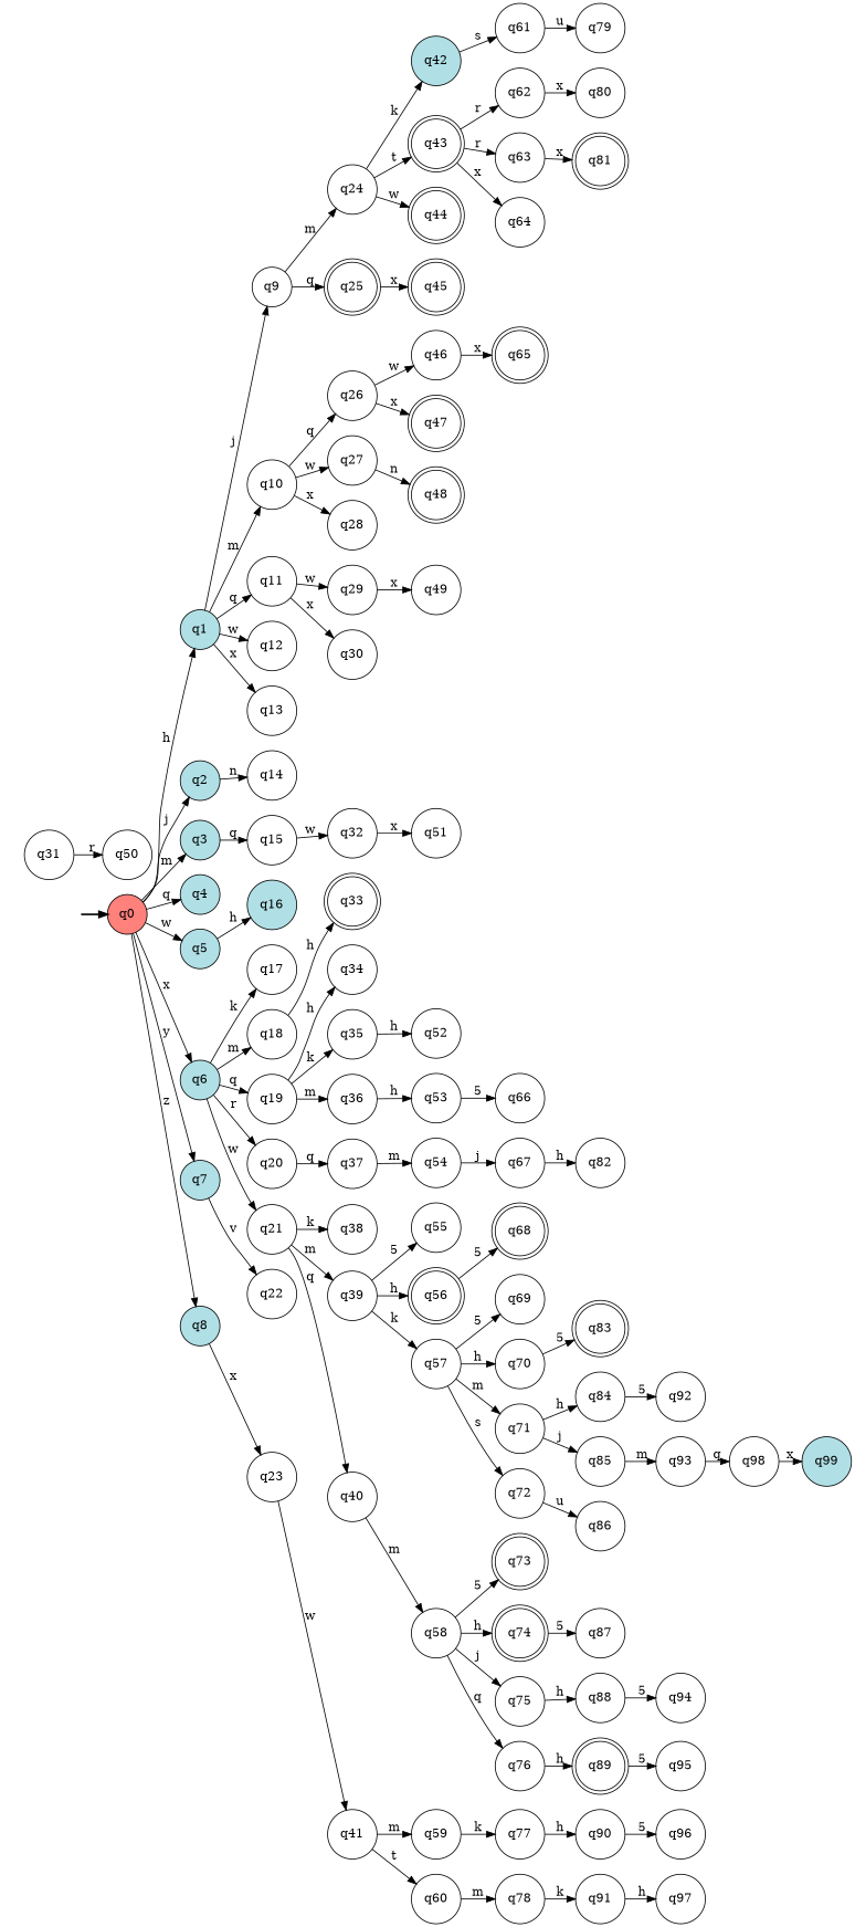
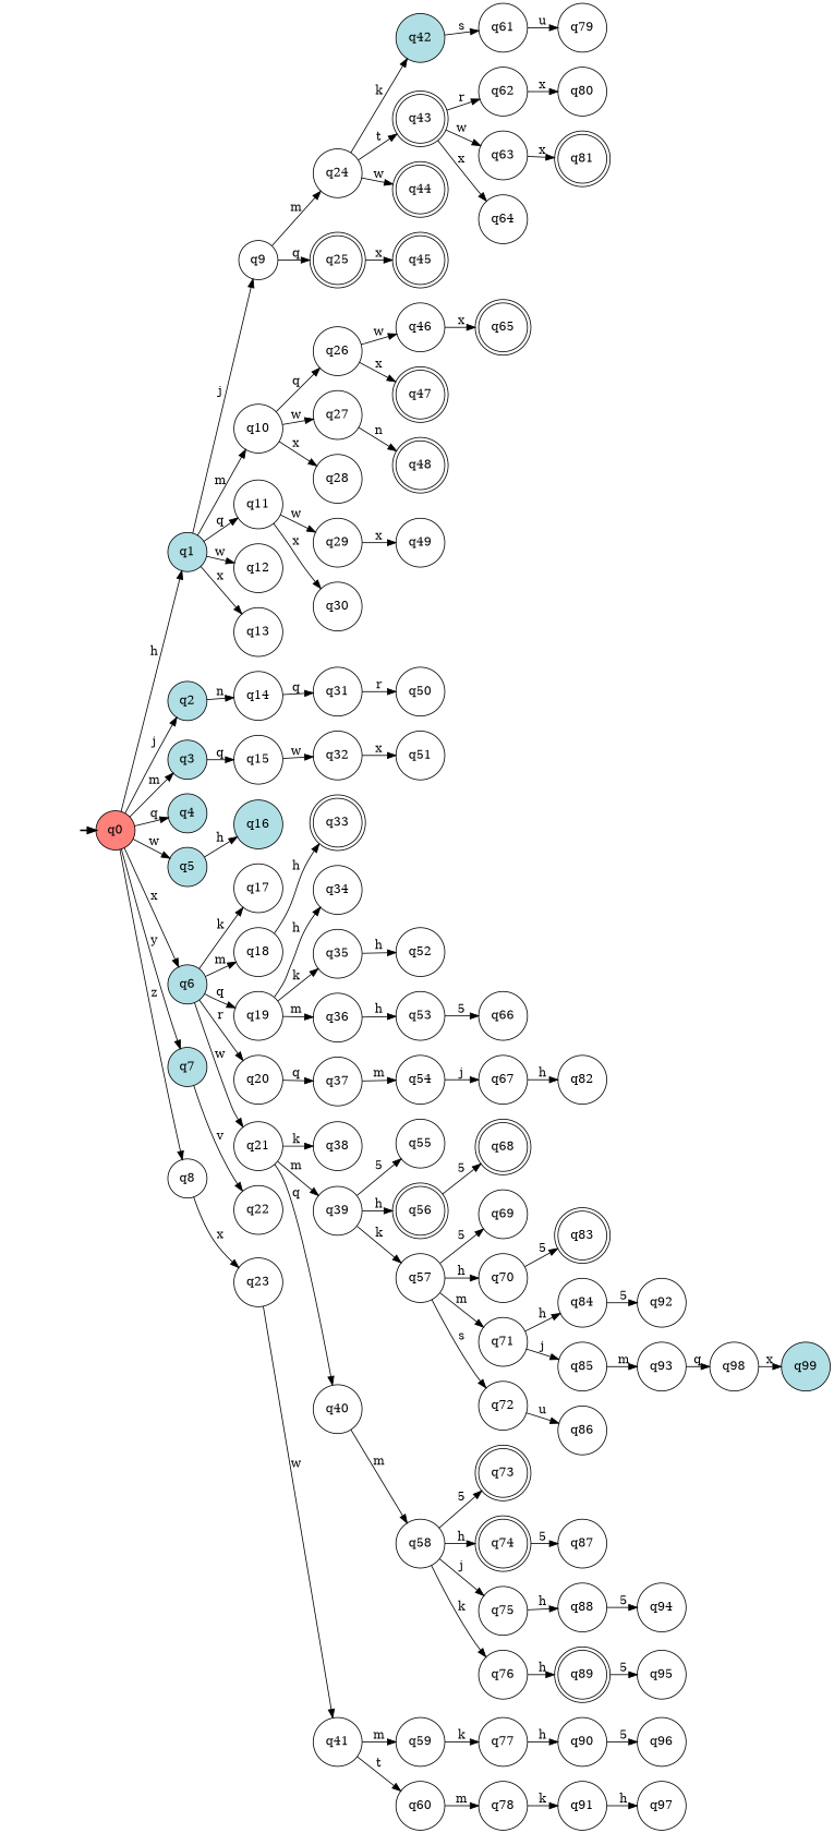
  digraph {
    rankdir=LR
    node [shape=circle style=filled color=black fillcolor=white]
    __start0 [height=0 shape=none style=invis width=0 color="" fillcolor=""]
    n2 [fillcolor="#ff817b" label=q0]
    n3 [fillcolor=powderblue label=q1]
    n4 [fillcolor=powderblue label=q2]
    n5 [fillcolor=powderblue label=q3]
    n6 [fillcolor=powderblue label=q4]
    n7 [fillcolor=powderblue label=q5]
    n8 [fillcolor=powderblue label=q6]
    n9 [fillcolor=powderblue label=q7]
-   n10 [fillcolor=powderblue label=q8]
+   n10 [label=q8]
    n11 [label=q9]
    n12 [label=q10]
    n13 [label=q11]
    n14 [label=q12]
    n15 [label=q13]
    n16 [label=q14]
    n17 [label=q15]
    n18 [fillcolor=powderblue label=q16]
    n19 [label=q17]
    n20 [label=q18]
    n21 [label=q19]
    n22 [label=q20]
    n23 [label=q21]
    n24 [label=q22]
    n25 [label=q23]
    n26 [label=q24]
    n27 [label=q25 shape=doublecircle]
    n28 [label=q26]
    n29 [label=q27]
    n30 [label=q28]
    n31 [label=q29]
    n32 [label=q30]
    n33 [label=q31]
    n34 [label=q32]
    n35 [label=q33 shape=doublecircle style="rounded,filled"]
    n36 [label=q34]
    n37 [label=q35]
    n38 [label=q36]
    n39 [label=q37]
    n40 [label=q38]
    n41 [label=q39]
    n42 [label=q40]
    n43 [label=q41]
    n44 [fillcolor=powderblue label=q42]
    n45 [label=q43 shape=doublecircle style="rounded,filled"]
    n46 [label=q44 shape=doublecircle]
    n47 [label=q45 shape=doublecircle style="rounded,filled"]
    n48 [label=q46]
    n49 [label=q47 shape=doublecircle style="rounded,filled"]
    n50 [label=q48 shape=doublecircle style="rounded,filled"]
    n51 [label=q49]
    n52 [label=q50]
    n53 [label=q51]
    n54 [label=q52]
    n55 [label=q53]
    n56 [label=q54]
    n57 [label=q55]
    n58 [label=q56 shape=doublecircle style="rounded,filled"]
    n59 [label=q57]
    n60 [label=q58]
    n61 [label=q59]
    n62 [label=q60]
    n63 [label=q61]
    n64 [label=q62]
    n65 [label=q63]
    n66 [label=q64]
    n67 [label=q65 shape=doublecircle style="rounded,filled"]
    n68 [label=q66]
    n69 [label=q67]
    n70 [label=q68 shape=doublecircle style="rounded,filled"]
    n71 [label=q69]
    n72 [label=q70]
    n73 [label=q71]
    n74 [label=q72]
    n75 [label=q73 shape=doublecircle style="rounded,filled"]
    n76 [label=q74 shape=doublecircle style="rounded,filled"]
    n77 [label=q75]
    n78 [label=q76]
    n79 [label=q77]
    n80 [label=q78]
    n81 [label=q79]
    n82 [label=q80]
    n83 [label=q81 shape=doublecircle style="rounded,filled"]
    n84 [label=q82]
    n85 [label=q83 shape=doublecircle style="rounded,filled"]
    n86 [label=q84]
    n87 [label=q85]
    n88 [label=q86]
    n89 [label=q87]
    n90 [label=q88]
    n91 [label=q89 shape=doublecircle style="rounded,filled"]
    n92 [label=q90]
    n93 [label=q91]
    n94 [label=q92]
    n95 [label=q93]
    n96 [label=q94]
    n97 [label=q95]
    n98 [label=q96]
    n99 [label=q97]
    n100 [label=q98]
    n101 [fillcolor=powderblue label=q99]
    subgraph cluster_1 {
      nodesep=0.15
      ranksep=0.15
      style=invis
      __start0
      n2
    }
    __start0 -> n2 [penwidth=2]
    n2 -> n3 [label=h]
    n2 -> n4 [label=j]
    n2 -> n5 [label=m]
    n2 -> n6 [label=q]
    n2 -> n7 [label=w]
    n2 -> n8 [label=x]
    n2 -> n9 [label=y]
    n2 -> n10 [label=z]
    n3 -> n11 [label=j]
    n3 -> n12 [label=m]
    n3 -> n13 [label=q]
    n3 -> n14 [label=w]
    n3 -> n15 [label=x]
    n4 -> n16 [label=n]
    n5 -> n17 [label=q]
    n7 -> n18 [label=h]
    n8 -> n19 [label=k]
    n8 -> n20 [label=m]
    n8 -> n21 [label=q]
    n8 -> n22 [label=r]
    n8 -> n23 [label=w]
    n9 -> n24 [label=v]
    n10 -> n25 [label=x]
    n11 -> n26 [label=m]
    n11 -> n27 [label=q]
    n12 -> n28 [label=q]
    n12 -> n29 [label=w]
    n12 -> n30 [label=x]
    n13 -> n31 [label=w]
    n13 -> n32 [label=x]
+   n16 -> n33 [label=q]
    n17 -> n34 [label=w]
    n20 -> n35 [label=h]
    n21 -> n36 [label=h]
    n21 -> n37 [label=k]
    n21 -> n38 [label=m]
    n22 -> n39 [label=q]
    n23 -> n40 [label=k]
    n23 -> n41 [label=m]
    n23 -> n42 [label=q]
    n25 -> n43 [label=w]
    n26 -> n44 [label=k]
    n26 -> n45 [label=t]
    n26 -> n46 [label=w]
    n27 -> n47 [label=x]
    n28 -> n48 [label=w]
    n28 -> n49 [label=x]
    n29 -> n50 [label=n]
    n31 -> n51 [label=x]
    n33 -> n52 [label=r]
    n34 -> n53 [label=x]
    n37 -> n54 [label=h]
    n38 -> n55 [label=h]
    n39 -> n56 [label=m]
    n41 -> n57 [label=5]
    n41 -> n58 [label=h]
    n41 -> n59 [label=k]
    n42 -> n60 [label=m]
    n43 -> n61 [label=m]
    n43 -> n62 [label=t]
    n44 -> n63 [label=s]
    n45 -> n64 [label=r]
-   n45 -> n65 [label=r]
+   n45 -> n65 [label=w]
    n45 -> n66 [label=x]
    n48 -> n67 [label=x]
    n55 -> n68 [label=5]
    n56 -> n69 [label=j]
    n58 -> n70 [label=5]
    n59 -> n71 [label=5]
    n59 -> n72 [label=h]
    n59 -> n73 [label=m]
    n59 -> n74 [label=s]
    n60 -> n75 [label=5]
    n60 -> n76 [label=h]
    n60 -> n77 [label=j]
-   n60 -> n78 [label=q]
+   n60 -> n78 [label=k]
    n61 -> n79 [label=k]
    n62 -> n80 [label=m]
    n63 -> n81 [label=u]
    n64 -> n82 [label=x]
    n65 -> n83 [label=x]
    n69 -> n84 [label=h]
    n72 -> n85 [label=5]
    n73 -> n86 [label=h]
    n73 -> n87 [label=j]
    n74 -> n88 [label=u]
    n76 -> n89 [label=5]
    n77 -> n90 [label=h]
    n78 -> n91 [label=h]
    n79 -> n92 [label=h]
    n80 -> n93 [label=k]
    n86 -> n94 [label=5]
    n87 -> n95 [label=m]
    n90 -> n96 [label=5]
    n91 -> n97 [label=5]
    n92 -> n98 [label=5]
    n93 -> n99 [label=h]
    n95 -> n100 [label=q]
    n100 -> n101 [label=x]
  }
